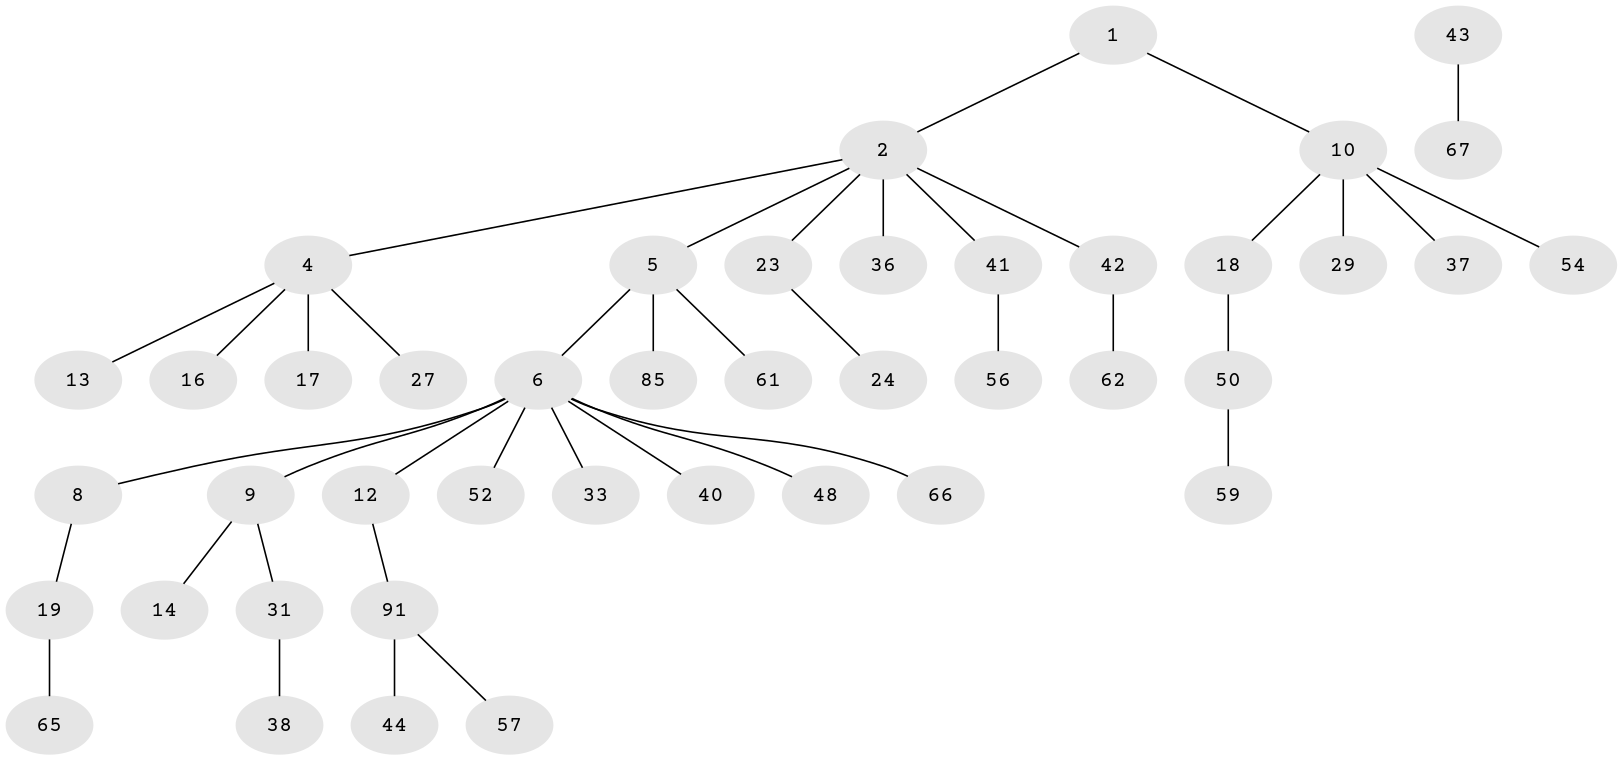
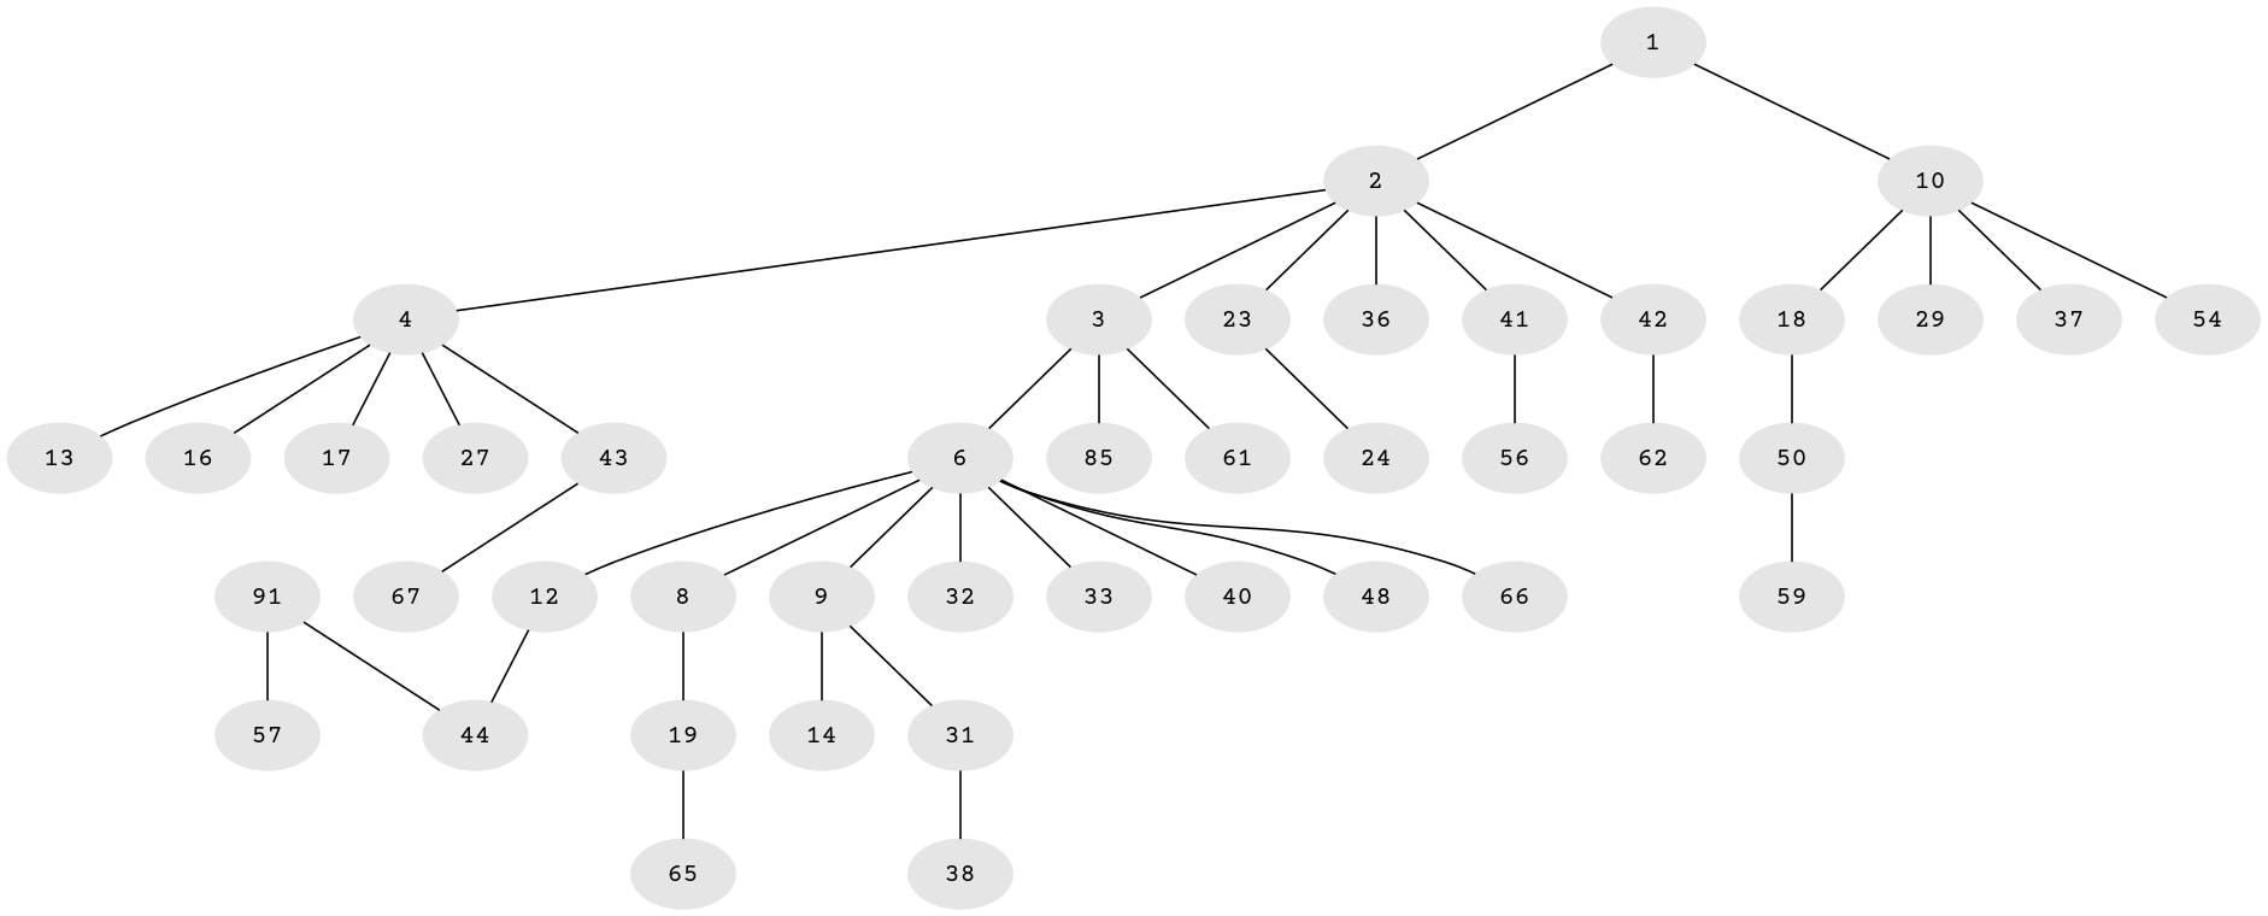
  graph {
    fontname="Courier Prime"
    node [color=gray90 fontname="Courier Prime" style=filled]
    edge [fontname="Courier Prime"]
    2 [super="+3"]
    4 [super="+20"]
-   5 [super="+15"]
+   5 [super="+15" label=3]
    23 [super="+60"]
    36
    41 [super="+46"]
    42
    1
    10 [super="+22"]
    18 [super="+25"]
    29 [super="+53"]
    37
    n13 [label=54]
    n14 [label=13]
    16 [super="+39"]
    17
    27 [super="+45"]
    43
    6 [super="+7"]
    n20 [label=85 super="+49"]
    61
    24
    56 [super="+58"]
    62
    67
    8
    9 [super="+13"]
    12
-   32 [super="+47" label=52]
+   32 [super="+47"]
    33
    40
    48
    66
    19 [super="+34"]
    14 [super="+30"]
    31 [super="+54"]
    n37 [label=91 super="+28"]
    65
    38 [super="+63"]
    50 [super="+64"]
    44
    57
    59
    2 -- 4
    2 -- 5
    2 -- 23
    2 -- 36
    2 -- 41
    2 -- 42
    4 -- n14
    4 -- 16
    4 -- 17
    4 -- 27
+   4 -- 43
    5 -- 6
    5 -- n20
    5 -- 61
    23 -- 24
    41 -- 56
    42 -- 62
    1 -- 2
    1 -- 10
    10 -- 18
    10 -- 29
    10 -- 37
    10 -- n13
    18 -- 50
    43 -- 67
    6 -- 8
    6 -- 9
    6 -- 12
    6 -- 32
    6 -- 33
    6 -- 40
    6 -- 48
    6 -- 66
    8 -- 19
    9 -- 14
    9 -- 31
-   12 -- n37
+   12 -- 44
    19 -- 65
    31 -- 38
    n37 -- 44
    n37 -- 57
    50 -- 59
  }
